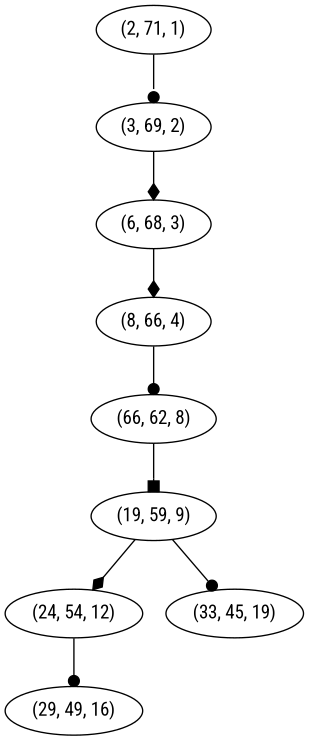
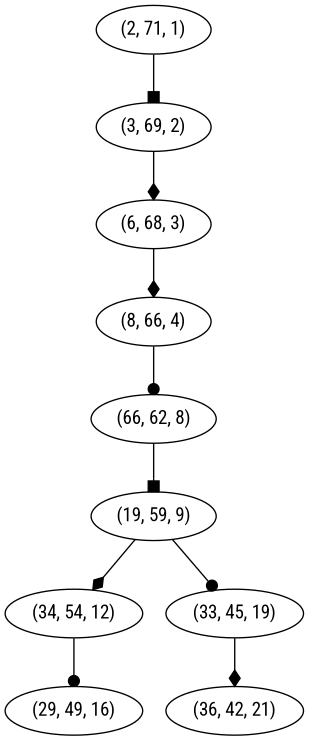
  digraph {
    fontname="Roboto Condensed"
    node [fontname="Roboto Condensed"]
    edge [arrowhead=diamond fontname="Roboto Condensed"]
    "(2, 71, 1)"
    "(3, 69, 2)"
    "(6, 68, 3)"
    "(8, 66, 4)"
    n5 [label="(66, 62, 8)"]
    "(19, 59, 9)"
-   "(24, 54, 12)"
+   "(24, 54, 12)" [label="(34, 54, 12)"]
    "(33, 45, 19)"
    "(29, 49, 16)"
-   "(2, 71, 1)" -> "(3, 69, 2)" [arrowhead=dot]
+   "(36, 42, 21)"
+   "(2, 71, 1)" -> "(3, 69, 2)" [arrowhead=box]
    "(3, 69, 2)" -> "(6, 68, 3)"
    "(6, 68, 3)" -> "(8, 66, 4)"
    "(8, 66, 4)" -> n5 [arrowhead=dot]
    n5 -> "(19, 59, 9)" [arrowhead=box]
    "(19, 59, 9)" -> "(24, 54, 12)"
    "(19, 59, 9)" -> "(33, 45, 19)" [arrowhead=dot]
    "(24, 54, 12)" -> "(29, 49, 16)" [arrowhead=dot]
+   "(33, 45, 19)" -> "(36, 42, 21)"
  }
